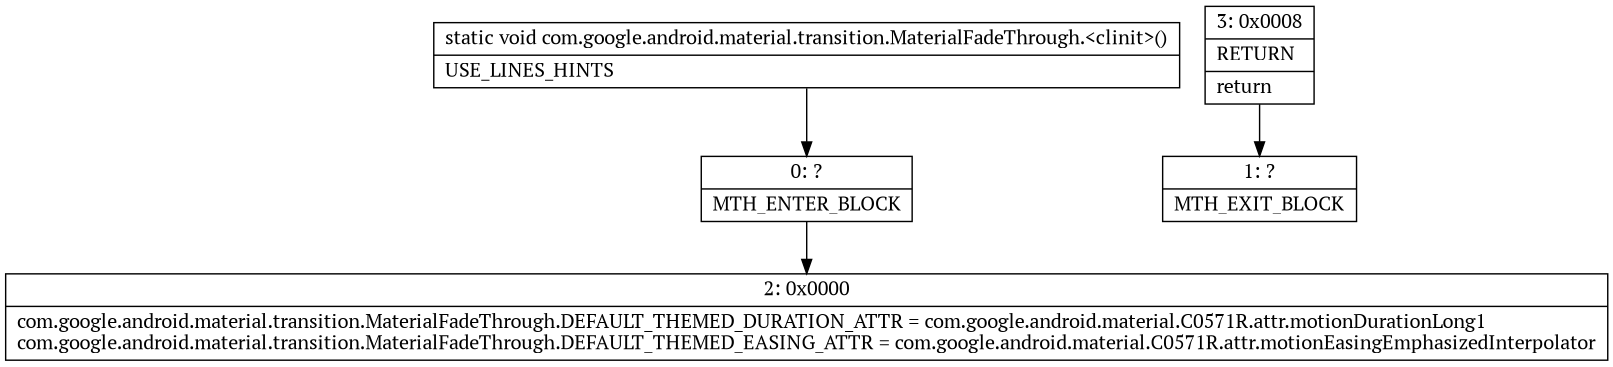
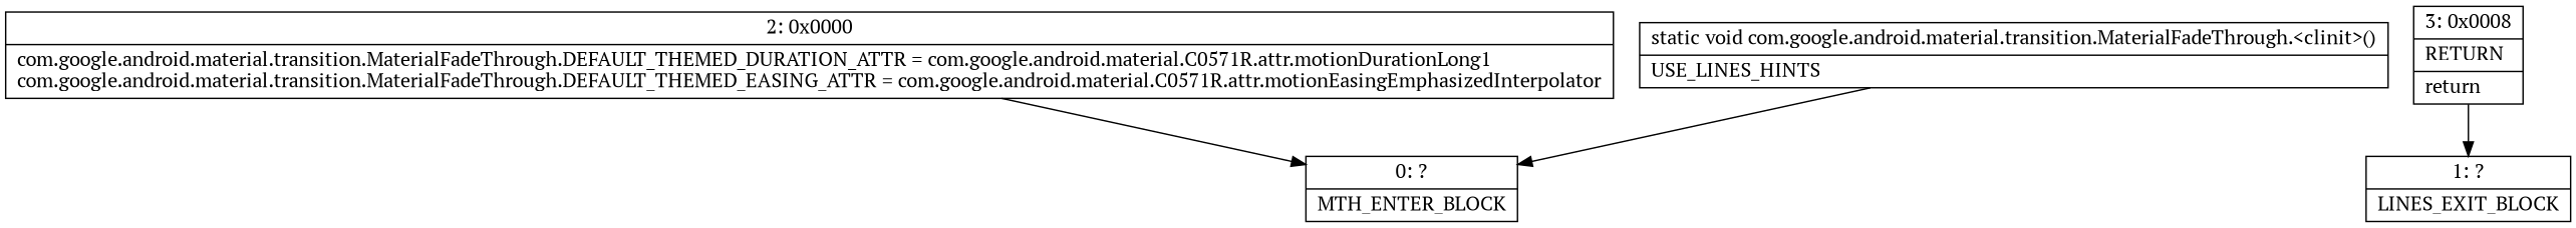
  digraph {
    fontname="PT Serif"
    node [fontname="PT Serif" shape=record]
    edge [fontname="PT Serif"]
    n1 [label="{0\:\ ?|MTH_ENTER_BLOCK\l}"]
    n2 [label="{2\:\ 0x0000|com.google.android.material.transition.MaterialFadeThrough.DEFAULT_THEMED_DURATION_ATTR = com.google.android.material.C0571R.attr.motionDurationLong1\lcom.google.android.material.transition.MaterialFadeThrough.DEFAULT_THEMED_EASING_ATTR = com.google.android.material.C0571R.attr.motionEasingEmphasizedInterpolator\l}"]
    n3 [label="{3\:\ 0x0008|RETURN\l|return\l}"]
-   n4 [label="{1\:\ ?|MTH_EXIT_BLOCK\l}"]
+   n4 [label="{1\:\ ?|LINES_EXIT_BLOCK\l}"]
    n5 [label="{static void com.google.android.material.transition.MaterialFadeThrough.\<clinit\>()  | USE_LINES_HINTS\l}"]
-   n1 -> n2
+   n2 -> n1
    n3 -> n4
    n5 -> n1
  }
